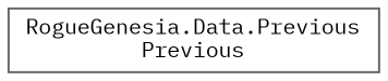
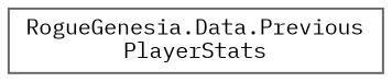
  digraph {
    rankdir=LR
    fontname="IBM Plex Mono"
-   n1 [color=grey40 fillcolor=white fontname="IBM Plex Mono" fontsize=10 height=0.2 label="RogueGenesia.Data.Previous\lPrevious" shape=box style=filled width=0.4]
+   n1 [color=grey40 fillcolor=white fontname="IBM Plex Mono" fontsize=10 height=0.2 label="RogueGenesia.Data.Previous\lPlayerStats" shape=box style=filled width=0.4]
  }
